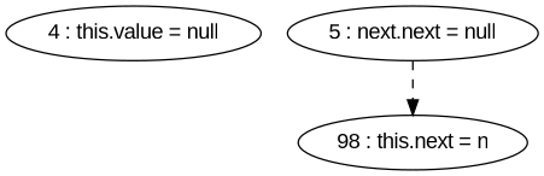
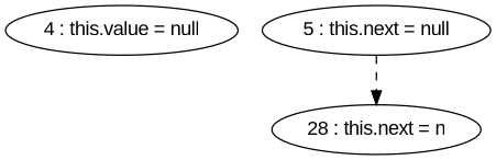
  digraph {
    fontname="Liberation Sans"
    node [fontname="Liberation Sans"]
    "4 : this.value = null"
-   "5 : this.next = null" [label="5 : next.next = null"]
-   "28 : this.next = n" [label="98 : this.next = n"]
+   "5 : this.next = null"
+   "28 : this.next = n"
    "5 : this.next = null" -> "28 : this.next = n" [style=dashed fontname="Liberation Sans"]
  }
